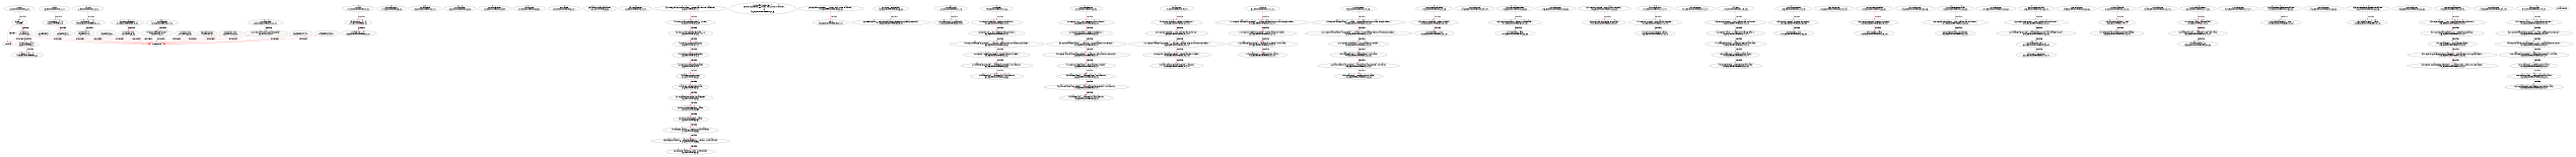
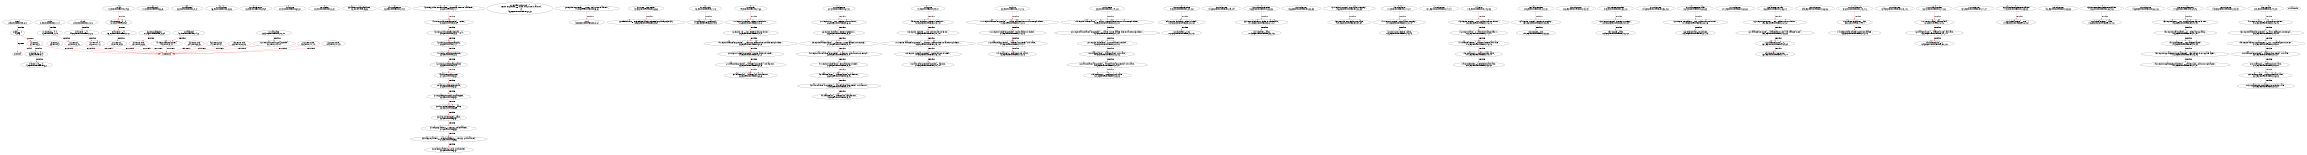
  digraph {
    node [type_label=expression_statement]
    edge [color=red controlflow_type=next_line edge_type=CFG_edge]
    n1 [label="2_ mul\n12-function_definition-3-10" type_label=function_definition]
    n2 [label="3_ if_a == 0\n29-if-4-6" type_label=if]
    n3 [label="3_ end_if" type_label=end_if]
    n4 [label="4_ return 0;\n34-return-5-5" type_label=return]
    n5 [label="6_ uint256 c = a * b;\n36-new_variable-7-7" type_label=new_variable]
    n6 [label="0_ exit_node" type_label=exit]
    n7 [label="7_ assert(c / a == b);\n44-expression_statement-8-8"]
    n8 [label="8_ return c;\n53-return-9-9" type_label=return]
    n9 [label="10_ div\n55-function_definition-11-14" type_label=function_definition]
    n10 [label="11_ uint256 c = a / b;\n72-new_variable-12-12" type_label=new_variable]
    n11 [label="12_ return c;\n80-return-13-13" type_label=return]
    n12 [label="14_ sub\n82-function_definition-15-18" type_label=function_definition]
    n13 [label="15_ assert(b <= a);\n99-expression_statement-16-16"]
    n14 [label="16_ return a - b;\n106-return-17-17" type_label=return]
    n15 [label="18_ add\n110-function_definition-19-23" type_label=function_definition]
    n16 [label="19_ uint256 c = a + b;\n127-new_variable-20-20" type_label=new_variable]
    n17 [label="20_ assert(c >= a);\n135-expression_statement-21-21"]
    n18 [label="21_ return c;\n142-return-22-22" type_label=return]
-   n19 [label="25_ totalSupply\n147-agent_definition-26-26" type_label=function_definition]
+   n19 [label="25_ totalSupply\n147-function_definition-26-26" type_label=function_definition]
    n20 [label="26_ balanceOf\n156-function_definition-27-27" type_label=function_definition]
    n21 [label="27_ allowance\n168-function_definition-28-28" type_label=function_definition]
    n22 [label="28_ transferFrom\n184-function_definition-29-29" type_label=function_definition]
    n23 [label="29_ approve\n204-function_definition-30-30" type_label=function_definition]
    n24 [label="30_ transfer\n220-function_definition-31-31" type_label=function_definition]
    n25 [label="35_ address public oldAddress;\n267-new_variable-36-36" type_label=new_variable]
    n26 [label="36_ isUpgradeAgent\n272-approve_definition-37-39" type_label=function_definition]
    n27 [label="37_ return true;\n281-return-38-38" type_label=return]
    n28 [label="39_ upgradeFrom\n284-function_definition-40-40" type_label=function_definition]
    n29 [label="43_ string public constant name = \"Concordia Ventures Stablecoin\";\n306-new_variable-44-44" type_label=new_variable]
    n30 [label="44_ string public constant symbol = \"CVEN\";\n313-new_variable-45-45" type_label=new_variable]
    n31 [label="45_ uint8 public constant decimals = 18;\n320-new_variable-46-46" type_label=new_variable]
    n32 [label="46_ uint256 public _totalsupply;\n326-new_variable-47-47" type_label=new_variable]
    n33 [label="47_ uint256 public mintedTokens;\n331-new_variable-48-48" type_label=new_variable]
    n34 [label="48_ uint256 public totalUpgraded;\n336-new_variable-49-49" type_label=new_variable]
    n35 [label="49_ address public owner;\n341-new_variable-50-50" type_label=new_variable]
    n36 [label="50_ address public ethFundMain;\n346-new_variable-51-51" type_label=new_variable]
    n37 [label="51_ UpgradeAgent public upgradeAgent;\n351-new_variable-52-52" type_label=new_variable]
    n38 [label="52_ bool public lockstatus = false;\n357-new_variable-53-53" type_label=new_variable]
    n39 [label="53_ bool public stopped = false;\n364-new_variable-54-54" type_label=new_variable]
    n40 [label="54_ mapping(address => uint256) public balances;\n371-new_variable-55-55" type_label=new_variable]
    n41 [label="55_ mapping(address => mapping(address => uint256)) public allowed;\n378-new_variable-56-56" type_label=new_variable]
    n42 [label="56_ mapping(address => bool) public locked;\n387-new_variable-57-57" type_label=new_variable]
    n43 [label="61_ modifier onlyOwner() {\n        require(msg.sender == owner, \"Only owner is allowed\");\n        _;\n    }\n438-expression_statement-62-65"]
    n44 [label="62_ require(msg.sender == owner, \"Only owner is allowed\");\n441-expression_statement-63-63"]
    n45 [label="63_ _;\n453-expression_statement-64-64"]
    n46 [label="67_ owner = msg.sender;\n457-expression_statement-68-68"]
    n47 [label="68_ ethFundMain = 0x657Eb3CE439CA61e58FF6Cb106df2e962C5e7890;\n463-expression_statement-69-69"]
    n48 [label="70_ totalSupply\n467-function_definition-71-73" type_label=function_definition]
    n49 [label="71_ total_Supply = _totalsupply;\n477-expression_statement-72-72"]
    n50 [label="73_ balanceOf\n481-function_definition-74-76" type_label=function_definition]
    n51 [label="74_ return balances[_owner];\n495-return-75-75" type_label=return]
    n52 [label="76_ transfer\n499-function_definition-77-86" type_label=function_definition]
    n53 [label="77_ require(!lockstatus, \"Token is locked now\");\n516-expression_statement-78-78"]
    n54 [label="78_ require( _to != 0x0, \"Receiver can not be 0x0\");\n525-expression_statement-79-79"]
    n55 [label="79_ require(balances[msg.sender] >= _amount, \"Balance does not have enough tokens\");\n535-expression_statement-80-80"]
    n56 [label="80_ require(!locked[msg.sender], \"Sender address is locked\");\n549-expression_statement-81-81"]
    n57 [label="81_ balances[msg.sender] = (balances[msg.sender]).sub(_amount);\n562-expression_statement-82-82"]
    n58 [label="82_ balances[_to] = (balances[_to]).add(_amount);\n580-expression_statement-83-83"]
    n59 [label="84_ return true;\n604-return-85-85" type_label=return]
    n60 [label="86_ transferFrom\n607-function_definition-87-98" type_label=function_definition]
    n61 [label="87_ require( _to != 0x0, \"Receiver can not be 0x0\");\n628-expression_statement-88-88"]
    n62 [label="88_ require(!lockstatus, \"Token is locked now\");\n638-expression_statement-89-89"]
    n63 [label="89_ require(balances[_from] >= _amount, \"Source balance is not enough\");\n647-expression_statement-90-90"]
    n64 [label="90_ require(allowed[_from][msg.sender] >= _amount, \"Allowance is not enough\");\n659-expression_statement-91-91"]
    n65 [label="91_ require(!locked[_from], \"From address is locked\");\n675-expression_statement-92-92"]
    n66 [label="92_ balances[_from] = (balances[_from]).sub(_amount);\n686-expression_statement-93-93"]
    n67 [label="93_ allowed[_from][msg.sender] = (allowed[_from][msg.sender]).sub(_amount);\n700-expression_statement-94-94"]
    n68 [label="94_ balances[_to] = (balances[_to]).add(_amount);\n722-expression_statement-95-95"]
    n69 [label="96_ return true;\n744-return-97-97" type_label=return]
    n70 [label="98_ approve\n747-function_definition-99-107" type_label=function_definition]
    n71 [label="99_ require(!lockstatus, \"Token is locked now\");\n764-expression_statement-100-100"]
    n72 [label="100_ require( _spender != 0x0, \"Address can not be 0x0\");\n773-expression_statement-101-101"]
    n73 [label="101_ require(balances[msg.sender] >= _amount, \"Balance does not have enough tokens\");\n783-expression_statement-102-102"]
    n74 [label="102_ require(!locked[msg.sender], \"Sender address is locked\");\n797-expression_statement-103-103"]
    n75 [label="103_ allowed[msg.sender][_spender] = _amount;\n810-expression_statement-104-104"]
    n76 [label="105_ return true;\n830-return-106-106" type_label=return]
    n77 [label="107_ allowance\n833-function_definition-108-110" type_label=function_definition]
    n78 [label="108_ return allowed[_owner][_spender];\n851-return-109-109" type_label=return]
    n79 [label="110_ burn\n857-function_definition-111-118" type_label=function_definition]
    n80 [label="111_ require(balances[msg.sender] >= _value, \"Balance does not have enough tokens\");\n870-expression_statement-112-112"]
    n81 [label="112_ require(!locked[msg.sender], \"Sender address is locked\");\n884-expression_statement-113-113"]
    n82 [label="113_ balances[msg.sender] = (balances[msg.sender]).sub(_value);\n897-expression_statement-114-114"]
    n83 [label="114_ _totalsupply = _totalsupply.sub(_value);\n915-expression_statement-115-115"]
    n84 [label="116_ return true;\n932-return-117-117" type_label=return]
    n85 [label="118_ burnFrom\n935-function_definition-119-128" type_label=function_definition]
    n86 [label="119_ require(balances[from] >= _value, \"Source balance does not have enough tokens\");\n952-expression_statement-120-120"]
    n87 [label="120_ require(allowed[from][msg.sender] >= _value, \"Source balance does not have enough tokens\");\n964-expression_statement-121-121"]
    n88 [label="121_ require(!locked[from], \"Source address is locked\");\n980-expression_statement-122-122"]
    n89 [label="122_ balances[from] = (balances[from]).sub(_value);\n991-expression_statement-123-123"]
    n90 [label="123_ allowed[from][msg.sender] = (allowed[from][msg.sender]).sub(_value);\n1005-expression_statement-124-124"]
    n91 [label="124_ _totalsupply = _totalsupply.sub(_value);\n1027-expression_statement-125-125"]
    n92 [label="126_ return true;\n1042-return-127-127" type_label=return]
    n93 [label="128_ stopTransferToken\n1045-function_definition-129-132" type_label=function_definition]
    n94 [label="129_ require(!lockstatus, \"Token is locked\");\n1051-expression_statement-130-130"]
    n95 [label="130_ lockstatus = true;\n1060-expression_statement-131-131"]
    n96 [label="128_ onlyOwner\n1048-expression_statement-129-129"]
    n97 [label="132_ startTransferToken\n1065-function_definition-133-136" type_label=function_definition]
    n98 [label="133_ require(lockstatus, \"Token is transferable\");\n1071-expression_statement-134-134"]
    n99 [label="134_ lockstatus = false;\n1079-expression_statement-135-135"]
    n100 [label="132_ onlyOwner\n1068-expression_statement-133-133"]
    n101 [label="137_ require(!stopped, \"CrowdSale is stopping\");\n1088-expression_statement-138-138"]
    n102 [label="138_ mint(this, msg.sender, msg.value);\n1097-expression_statement-139-139"]
    n103 [label="140_ manualMint\n1110-function_definition-141-144" type_label=function_definition]
    n104 [label="141_ require(!stopped, \"CrowdSale is stopping\");\n1124-expression_statement-142-142"]
    n105 [label="142_ mint(owner, receiver, _value);\n1133-expression_statement-143-143"]
    n106 [label="140_ onlyOwner\n1121-expression_statement-141-141"]
    n107 [label="144_ mint\n1142-function_definition-145-153" type_label=function_definition]
    n108 [label="145_ require(receiver != 0x0, \"Address can not be 0x0\");\n1158-expression_statement-146-146"]
    n109 [label="146_ require(value > 0, \"Value should larger than 0\");\n1168-expression_statement-147-147"]
    n110 [label="147_ balances[receiver] = balances[receiver].add(value);\n1178-expression_statement-148-148"]
    n111 [label="148_ _totalsupply = _totalsupply.add(value);\n1191-expression_statement-149-149"]
    n112 [label="149_ mintedTokens = mintedTokens.add(value);\n1200-expression_statement-150-150"]
    n113 [label="153_ haltMintToken\n1225-function_definition-154-157" type_label=function_definition]
    n114 [label="154_ require(!stopped, \"Minting is stopping\");\n1231-expression_statement-155-155"]
    n115 [label="155_ stopped = true;\n1240-expression_statement-156-156"]
    n116 [label="153_ onlyOwner\n1228-expression_statement-154-154"]
    n117 [label="157_ resumeMintToken\n1245-function_definition-158-161" type_label=function_definition]
    n118 [label="158_ require(stopped, \"Minting is running\");\n1251-expression_statement-159-159"]
    n119 [label="159_ stopped = false;\n1259-expression_statement-160-160"]
    n120 [label="157_ onlyOwner\n1248-expression_statement-158-158"]
    n121 [label="161_ changeReceiveWallet\n1264-function_definition-162-165" type_label=function_definition]
    n122 [label="162_ require(newAddress != 0x0, \"Address can not be 0x0\");\n1274-expression_statement-163-163"]
    n123 [label="163_ ethFundMain = newAddress;\n1284-expression_statement-164-164"]
    n124 [label="161_ onlyOwner\n1271-expression_statement-162-162"]
    n125 [label="165_ assignOwnership\n1288-function_definition-166-172" type_label=function_definition]
    n126 [label="166_ require(newOwner != 0x0, \"Address can not be 0x0\");\n1298-expression_statement-167-167"]
    n127 [label="167_ balances[newOwner] = (balances[newOwner]).add(balances[owner]);\n1308-expression_statement-168-168"]
    n128 [label="165_ onlyOwner\n1295-expression_statement-166-166"]
    n129 [label="168_ balances[owner] = 0;\n1324-expression_statement-169-169"]
-   n130 [label="169_ owner = newOwner;\n1330-expression_statement-170-170"]
+   n130 [label="169_ decimals = newOwner;\n1330-expression_statement-170-170"]
    n131 [label="172_ forwardFunds\n1346-function_definition-173-176" type_label=function_definition]
    n132 [label="173_ address myAddress = this;\n1352-new_variable-174-174" type_label=new_variable]
    n133 [label="174_ ethFundMain.transfer(myAddress.balance);\n1358-expression_statement-175-175"]
    n134 [label="172_ onlyOwner\n1349-expression_statement-173-173"]
    n135 [label="176_ withdrawTokens\n1367-function_definition-177-182" type_label=function_definition]
    n136 [label="177_ uint256 value = balances[this];\n1373-new_variable-178-178" type_label=new_variable]
    n137 [label="178_ balances[owner] = (balances[owner]).add(value);\n1381-expression_statement-179-179"]
    n138 [label="176_ onlyOwner\n1370-expression_statement-177-177"]
    n139 [label="179_ balances[this] = 0;\n1395-expression_statement-180-180"]
    n140 [label="182_ haltTokenTransferFromAddress\n1409-function_definition-183-185" type_label=function_definition]
    n141 [label="183_ locked[investor] = true;\n1419-expression_statement-184-184"]
    n142 [label="182_ onlyOwner\n1416-expression_statement-183-183"]
    n143 [label="185_ resumeTokenTransferFromAddress\n1426-function_definition-186-188" type_label=function_definition]
    n144 [label="186_ locked[investor] = false;\n1436-expression_statement-187-187"]
    n145 [label="185_ onlyOwner\n1433-expression_statement-186-186"]
    n146 [label="188_ setUpgradeAgent\n1443-function_definition-189-196" type_label=function_definition]
    n147 [label="189_ require(agent != 0x0, \"Upgrade agent can not be zero\");\n1453-expression_statement-190-190"]
    n148 [label="190_ require(totalUpgraded == 0, \"Token are upgrading\");\n1463-expression_statement-191-191"]
    n149 [label="188_ onlyOwner\n1450-expression_statement-189-189"]
    n150 [label="191_ upgradeAgent = UpgradeAgent(agent);\n1473-expression_statement-192-192"]
    n151 [label="192_ require(upgradeAgent.isUpgradeAgent(), \"The address is not upgrade agent\");\n1480-expression_statement-193-193"]
    n152 [label="193_ require(upgradeAgent.oldAddress() == address(this), \"This is not right agent\");\n1491-expression_statement-194-194"]
    n153 [label="196_ upgrade\n1510-function_definition-197-207" type_label=function_definition]
    n154 [label="197_ require (value != 0, \"Value can not be zero\");\n1518-expression_statement-198-198"]
    n155 [label="198_ require(balances[msg.sender] >= value, \"Balance is not enough\");\n1528-expression_statement-199-199"]
    n156 [label="199_ require(address(upgradeAgent) != 0x0, \"Upgrade agent is not set\");\n1542-expression_statement-200-200"]
    n157 [label="200_ balances[msg.sender] = (balances[msg.sender]).sub(value);\n1554-expression_statement-201-201"]
    n158 [label="201_ _totalsupply = _totalsupply.sub(value);\n1572-expression_statement-202-202"]
    n159 [label="202_ totalUpgraded = totalUpgraded.add(value);\n1581-expression_statement-203-203"]
    n160 [label="203_ upgradeAgent.upgradeFrom(msg.sender, value);\n1590-expression_statement-204-204"]
    n161 [label="0_ start_node" type_label=start]
    n1 -> n2 [label=next_line]
    n2 -> n3 [controlflow_type=neg_next label=neg_next]
    n2 -> n4 [controlflow_type=pos_next label=pos_next]
-   n4 -> n3 [controlflow_type=end_if label=return_exit]
+   n4 -> n3 [controlflow_type=end_if label=end_if]
    n4 -> n5 [label=next_line]
    n4 -> n6 [controlflow_type=return_exit label=return_exit]
    n5 -> n7 [label=next_line]
    n8 -> n6 [controlflow_type=return_exit label=return_exit]
    n9 -> n10 [label=next_line]
    n10 -> n11 [label=next_line]
    n11 -> n6 [controlflow_type=return_exit label=return_exit]
    n12 -> n13 [label=next_line]
    n13 -> n14 [label=next_line]
    n14 -> n6 [controlflow_type=return_exit label=return_exit]
    n15 -> n16 [label=next_line]
    n16 -> n17 [label=pos_next]
+   n17 -> n18 [label=next_line]
    n18 -> n6 [controlflow_type=return_exit label=return_exit]
    n26 -> n27 [label=next_line]
    n27 -> n6 [controlflow_type=return_exit label=return_exit]
    n29 -> n30 [label=next_line]
    n30 -> n31 [label=next_line]
    n31 -> n32 [label=next_line]
    n32 -> n33 [label=next_line]
    n33 -> n34 [label=next_line]
    n34 -> n35 [label=next_line]
    n35 -> n36 [label=next_line]
    n36 -> n37 [label=next_line]
    n37 -> n38 [label=next_line]
    n38 -> n39 [label=next_line]
    n39 -> n40 [label=next_line]
    n40 -> n41 [label=next_line]
    n41 -> n42 [label=next_line]
    n44 -> n45 [label=next_line]
    n46 -> n47 [label=next_line]
    n48 -> n49 [label=next_line]
    n50 -> n51 [label=next_line]
    n51 -> n6 [controlflow_type=return_exit label=return_exit]
    n52 -> n53 [label=next_line]
    n53 -> n54 [label=next_line]
    n54 -> n55 [label=next_line]
    n55 -> n56 [label=next_line]
    n56 -> n57 [label=next_line]
    n57 -> n58 [label=next_line]
    n59 -> n6 [controlflow_type=return_exit label=return_exit]
    n60 -> n61 [label=next_line]
    n61 -> n62 [label=next_line]
    n62 -> n63 [label=next_line]
    n63 -> n64 [label=next_line]
    n64 -> n65 [label=next_line]
    n65 -> n66 [label=next_line]
    n66 -> n67 [label=next_line]
    n67 -> n68 [label=next_line]
    n69 -> n6 [controlflow_type=return_exit label=return_exit]
    n70 -> n71 [label=next_line]
    n71 -> n72 [label=next_line]
    n72 -> n73 [label=next_line]
    n73 -> n74 [label=next_line]
    n74 -> n75 [label=next_line]
    n76 -> n6 [controlflow_type=return_exit label=return_exit]
    n77 -> n78 [label=next_line]
    n78 -> n6 [controlflow_type=return_exit label=return_exit]
    n79 -> n80 [label=next_line]
    n80 -> n81 [label=next_line]
    n81 -> n82 [label=next_line]
    n82 -> n83 [label=next_line]
    n84 -> n6 [controlflow_type=return_exit label=return_exit]
    n85 -> n86 [label=next_line]
    n86 -> n87 [label=next_line]
    n87 -> n88 [label=next_line]
    n88 -> n89 [label=next_line]
    n89 -> n90 [label=next_line]
    n90 -> n91 [label=next_line]
    n92 -> n6 [controlflow_type=return_exit label=return_exit]
    n93 -> n94 [label=next_line]
    n94 -> n95 [label=next_line]
    n97 -> n98 [label=next_line]
    n98 -> n99 [label=next_line]
    n101 -> n102 [label=next_line]
    n103 -> n104 [label=next_line]
    n104 -> n105 [label=next_line]
    n107 -> n108 [label=next_line]
    n108 -> n109 [label=next_line]
    n109 -> n110 [label=next_line]
    n110 -> n111 [label=next_line]
    n111 -> n112 [label=next_line]
    n113 -> n114 [label=next_line]
    n114 -> n115 [label=next_line]
    n117 -> n118 [label=next_line]
    n118 -> n119 [label=next_line]
    n121 -> n122 [label=next_line]
    n122 -> n123 [label=next_line]
    n125 -> n126 [label=next_line]
    n126 -> n127 [label=next_line]
    n127 -> n129 [label=next_line]
    n129 -> n130 [label=next_line]
    n131 -> n132 [label=next_line]
    n132 -> n133 [label=next_line]
    n135 -> n136 [label=next_line]
    n136 -> n137 [label=next_line]
    n137 -> n139 [label=next_line]
    n140 -> n141 [label=next_line]
    n143 -> n144 [label=next_line]
    n146 -> n147 [label=next_line]
    n147 -> n148 [label=next_line]
    n148 -> n150 [label=next_line]
    n150 -> n151 [label=next_line]
    n151 -> n152 [label=next_line]
    n153 -> n154 [label=next_line]
    n154 -> n155 [label=next_line]
    n155 -> n156 [label=next_line]
    n156 -> n157 [label=next_line]
    n157 -> n158 [label=next_line]
    n158 -> n159 [label=next_line]
    n159 -> n160 [label=next_line]
  }
